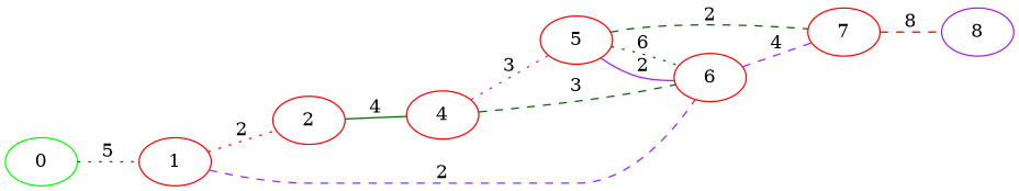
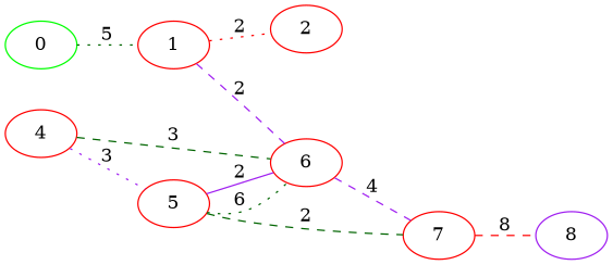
  graph {
    rankdir=LR
    node [color=red weight=1]
    edge [color=darkgreen style=dashed]
    0 [color=green weight=2]
    1
    2
    6
    4
    5
    7
    8 [color=purple weight=4]
    0 -- 1 [label=5 style=dotted]
    1 -- 2 [color=red label=2 style=dotted]
    1 -- 6 [color=purple label=2]
-   2 -- 4 [label=4 style=solid]
    6 -- 7 [color=purple label=4]
    4 -- 6 [label=3]
    4 -- 5 [color=purple label=3 style=dotted]
    5 -- 6 [color=purple label=2 style=solid]
    5 -- 6 [label=6 style=dotted]
    5 -- 7 [label=2]
    7 -- 8 [color=red label=8]
  }
